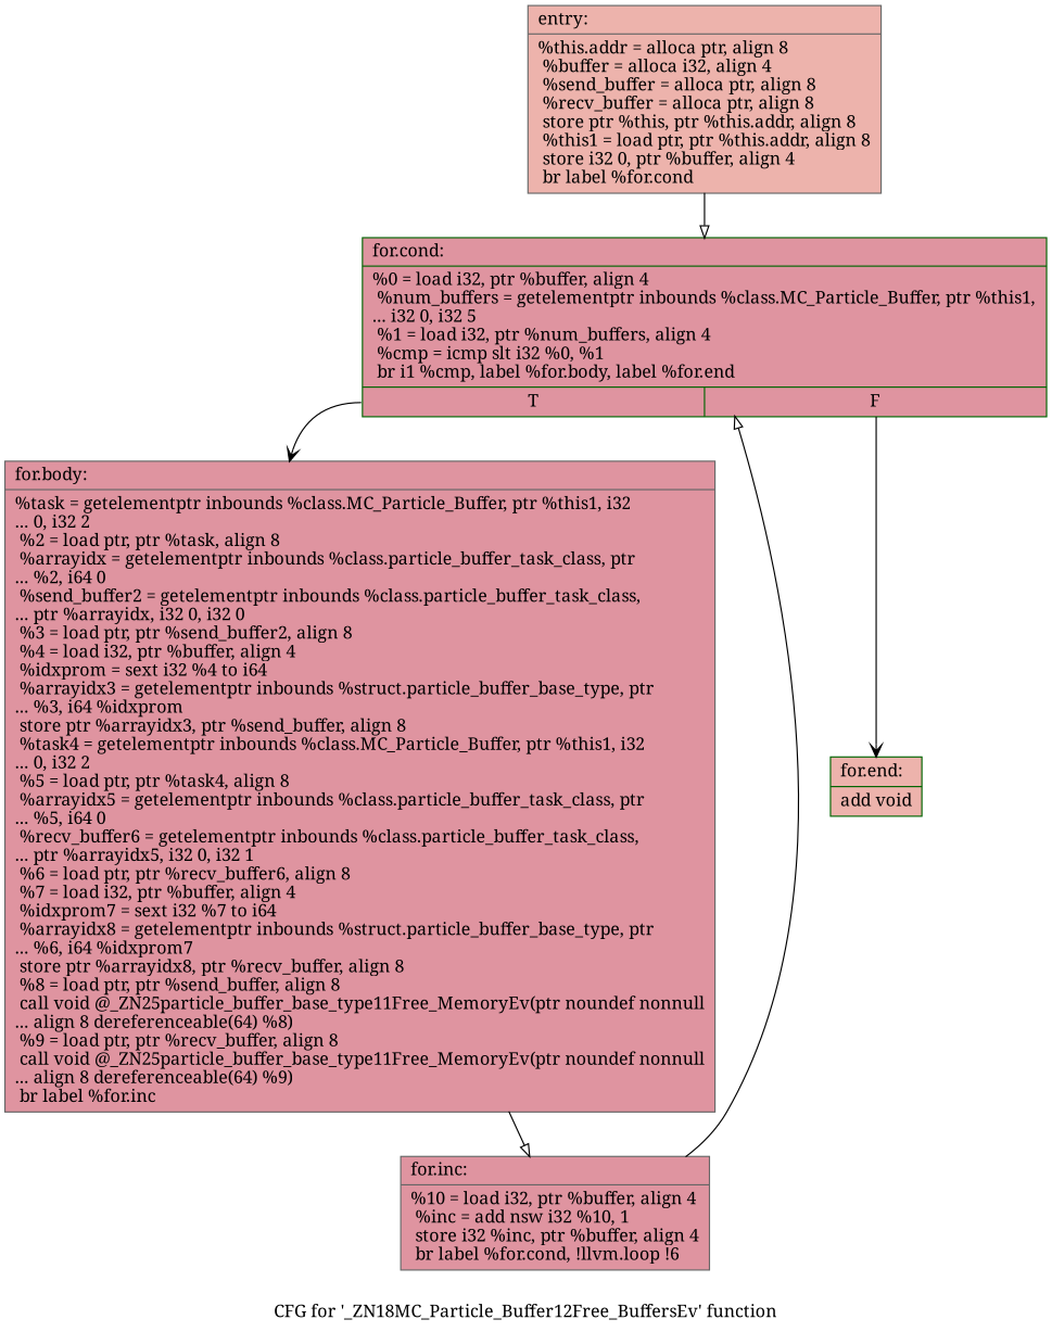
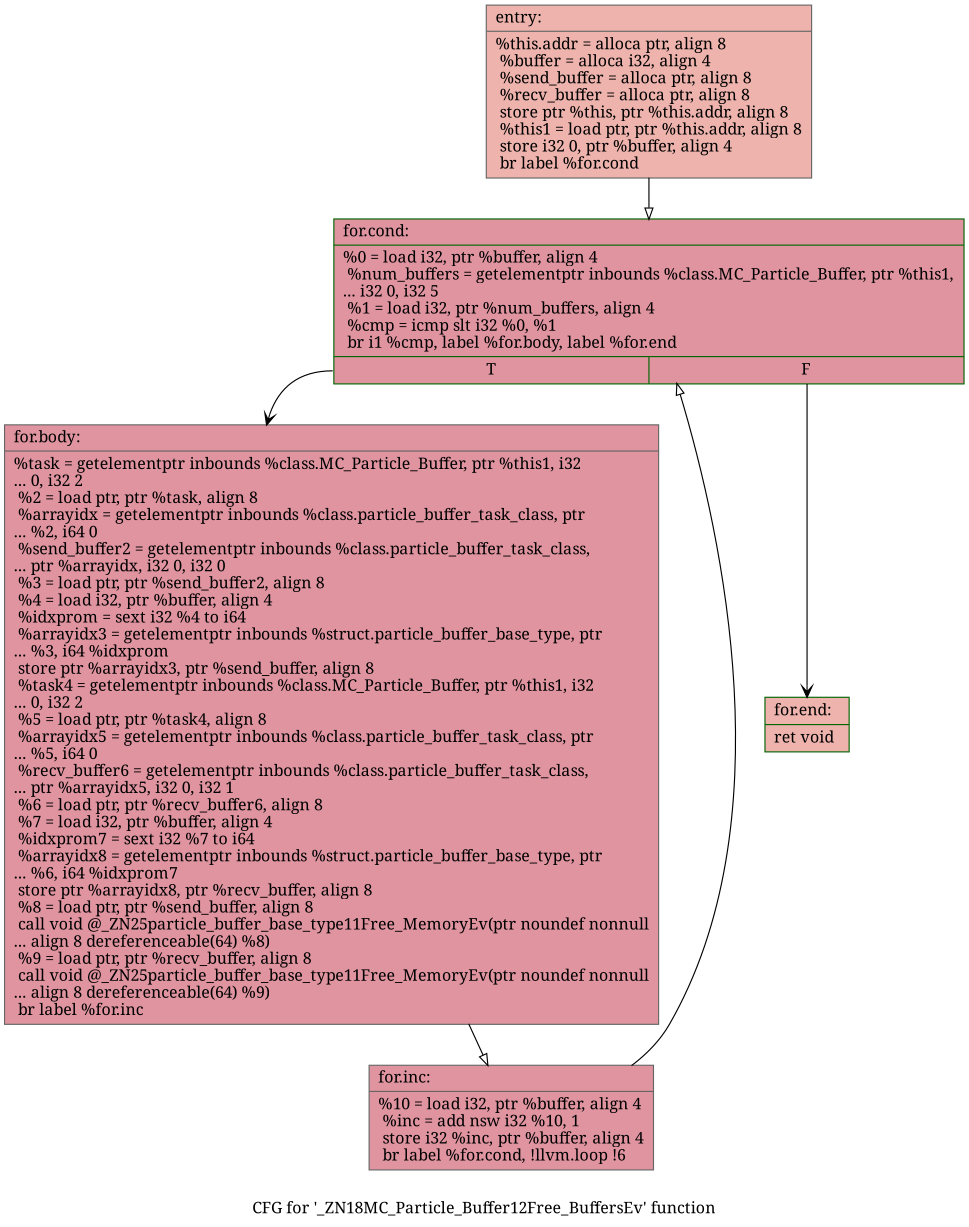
  digraph {
    label="CFG for '_ZN18MC_Particle_Buffer12Free_BuffersEv' function"
    fontname="Noto Serif"
    node [color=gray40 fillcolor="#b70d2870" fontname="Noto Serif" shape=record style=filled]
    edge [arrowhead=onormal fontname="Noto Serif"]
    n1 [fillcolor="#d6524470" label="{entry:\l|  %this.addr = alloca ptr, align 8\l  %buffer = alloca i32, align 4\l  %send_buffer = alloca ptr, align 8\l  %recv_buffer = alloca ptr, align 8\l  store ptr %this, ptr %this.addr, align 8\l  %this1 = load ptr, ptr %this.addr, align 8\l  store i32 0, ptr %buffer, align 4\l  br label %for.cond\l}"]
    n2 [color=darkgreen label="{for.cond:\l|  %0 = load i32, ptr %buffer, align 4\l  %num_buffers = getelementptr inbounds %class.MC_Particle_Buffer, ptr %this1,\l... i32 0, i32 5\l  %1 = load i32, ptr %num_buffers, align 4\l  %cmp = icmp slt i32 %0, %1\l  br i1 %cmp, label %for.body, label %for.end\l|{<s0>T|<s1>F}}"]
    n3 [label="{for.body:\l|  %task = getelementptr inbounds %class.MC_Particle_Buffer, ptr %this1, i32\l... 0, i32 2\l  %2 = load ptr, ptr %task, align 8\l  %arrayidx = getelementptr inbounds %class.particle_buffer_task_class, ptr\l... %2, i64 0\l  %send_buffer2 = getelementptr inbounds %class.particle_buffer_task_class,\l... ptr %arrayidx, i32 0, i32 0\l  %3 = load ptr, ptr %send_buffer2, align 8\l  %4 = load i32, ptr %buffer, align 4\l  %idxprom = sext i32 %4 to i64\l  %arrayidx3 = getelementptr inbounds %struct.particle_buffer_base_type, ptr\l... %3, i64 %idxprom\l  store ptr %arrayidx3, ptr %send_buffer, align 8\l  %task4 = getelementptr inbounds %class.MC_Particle_Buffer, ptr %this1, i32\l... 0, i32 2\l  %5 = load ptr, ptr %task4, align 8\l  %arrayidx5 = getelementptr inbounds %class.particle_buffer_task_class, ptr\l... %5, i64 0\l  %recv_buffer6 = getelementptr inbounds %class.particle_buffer_task_class,\l... ptr %arrayidx5, i32 0, i32 1\l  %6 = load ptr, ptr %recv_buffer6, align 8\l  %7 = load i32, ptr %buffer, align 4\l  %idxprom7 = sext i32 %7 to i64\l  %arrayidx8 = getelementptr inbounds %struct.particle_buffer_base_type, ptr\l... %6, i64 %idxprom7\l  store ptr %arrayidx8, ptr %recv_buffer, align 8\l  %8 = load ptr, ptr %send_buffer, align 8\l  call void @_ZN25particle_buffer_base_type11Free_MemoryEv(ptr noundef nonnull\l... align 8 dereferenceable(64) %8)\l  %9 = load ptr, ptr %recv_buffer, align 8\l  call void @_ZN25particle_buffer_base_type11Free_MemoryEv(ptr noundef nonnull\l... align 8 dereferenceable(64) %9)\l  br label %for.inc\l}"]
-   n4 [color=darkgreen fillcolor="#d6524470" label="{for.end:\l|  add void\l}"]
+   n4 [color=darkgreen fillcolor="#d6524470" label="{for.end:\l|  ret void\l}"]
    n5 [label="{for.inc:\l|  %10 = load i32, ptr %buffer, align 4\l  %inc = add nsw i32 %10, 1\l  store i32 %inc, ptr %buffer, align 4\l  br label %for.cond, !llvm.loop !6\l}"]
    n1 -> n2
    n2 -> n3 [tailport=s0 arrowhead=vee]
    n2 -> n4 [tailport=s1 arrowhead=vee]
    n3 -> n5
    n5 -> n2
  }
